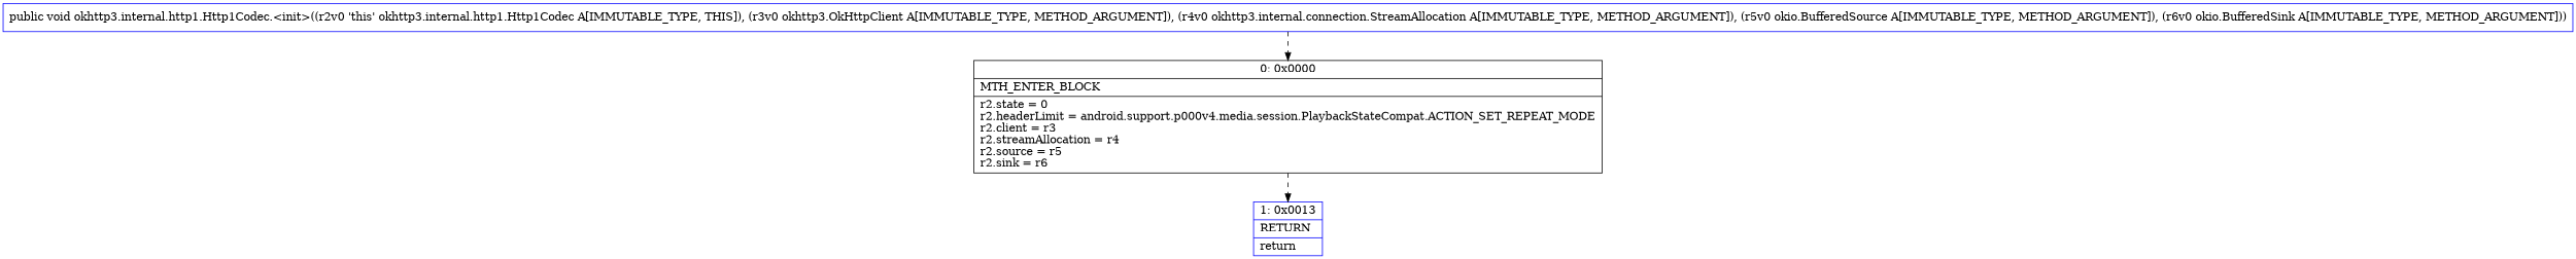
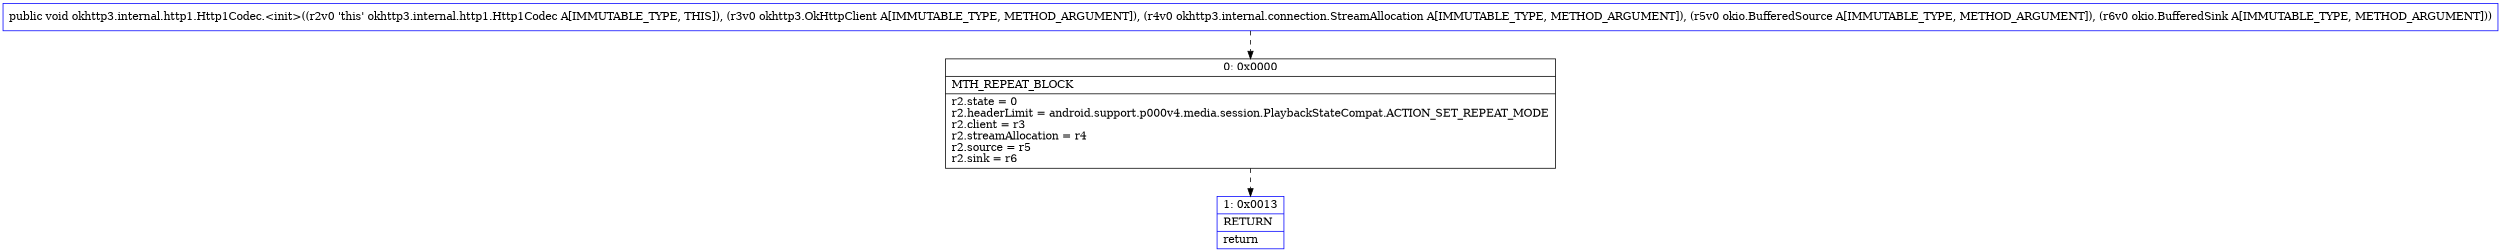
  digraph {
    node [shape=record color=blue]
    edge [style=dashed]
-   n1 [label="{0\:\ 0x0000|MTH_ENTER_BLOCK\l|r2.state = 0\lr2.headerLimit = android.support.p000v4.media.session.PlaybackStateCompat.ACTION_SET_REPEAT_MODE\lr2.client = r3\lr2.streamAllocation = r4\lr2.source = r5\lr2.sink = r6\l}" color=black]
+   n1 [label="{0\:\ 0x0000|MTH_REPEAT_BLOCK\l|r2.state = 0\lr2.headerLimit = android.support.p000v4.media.session.PlaybackStateCompat.ACTION_SET_REPEAT_MODE\lr2.client = r3\lr2.streamAllocation = r4\lr2.source = r5\lr2.sink = r6\l}" color=black]
    n2 [label="{1\:\ 0x0013|RETURN\l|return\l}"]
    n3 [label="{public void okhttp3.internal.http1.Http1Codec.\<init\>((r2v0 'this' okhttp3.internal.http1.Http1Codec A[IMMUTABLE_TYPE, THIS]), (r3v0 okhttp3.OkHttpClient A[IMMUTABLE_TYPE, METHOD_ARGUMENT]), (r4v0 okhttp3.internal.connection.StreamAllocation A[IMMUTABLE_TYPE, METHOD_ARGUMENT]), (r5v0 okio.BufferedSource A[IMMUTABLE_TYPE, METHOD_ARGUMENT]), (r6v0 okio.BufferedSink A[IMMUTABLE_TYPE, METHOD_ARGUMENT])) }"]
    n1 -> n2
    n3 -> n1
  }
